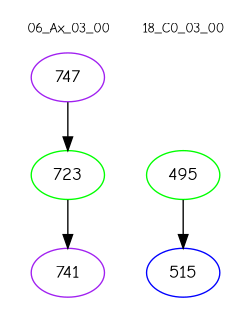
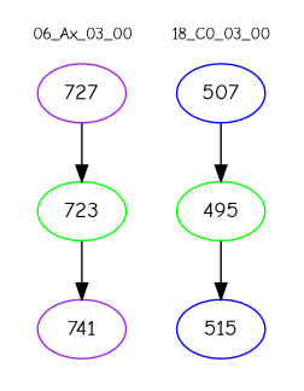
  digraph {
    fontname="Comic Neue"
    node [color=purple fontname="Comic Neue"]
    edge [color=black fontname="Comic Neue"]
-   n1 [label=747]
+   n1 [label=727]
    n2 [color=green label=723]
    n3 [label=741]
+   n4 [color=blue label=507]
    n5 [color=green label=495]
    n6 [color=blue label=515]
    subgraph cluster_1 {
      color=white
      fontsize=10
      label="06_Ax_03_00"
      n1
      n2
      n3
    }
    subgraph cluster_2 {
      color=white
      fontsize=10
      label="18_C0_03_00"
+     n4
      n5
      n6
    }
    n1 -> n2
    n2 -> n3
+   n4 -> n5
    n5 -> n6
  }
